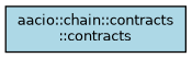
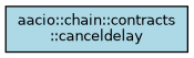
  digraph {
    rankdir=TB
-   n1 [color=black fillcolor=lightblue fontname=Helvetica fontsize=10 height=0.2 label="aacio::chain::contracts\l::contracts" shape=record style=filled width=0.4]
+   n1 [color=black fillcolor=lightblue fontname=Helvetica fontsize=10 height=0.2 label="aacio::chain::contracts\l::canceldelay" shape=record style=filled width=0.4]
  }
